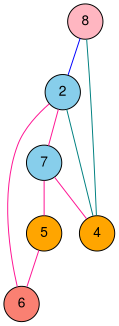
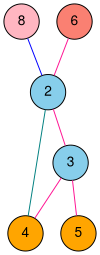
  graph {
    fontname="Helvetica,Arial,sans-serif"
    fontsize=12
    node [fillcolor=skyblue fontname="Helvetica,Arial,sans-serif" shape=circle style=filled]
    edge [color=deeppink fontname="Helvetica,Arial,sans-serif"]
    n1 [fillcolor=lightpink label=8]
    2
    4 [fillcolor=orange]
-   3 [label=7]
+   3
    5 [fillcolor=orange]
    6 [fillcolor=salmon]
    n1 -- 2 [color=blue]
-   n1 -- 4 [color=teal]
    2 -- 4 [color=teal]
    2 -- 3
    3 -- 4
    3 -- 5
-   5 -- 6
    6 -- 2
  }
